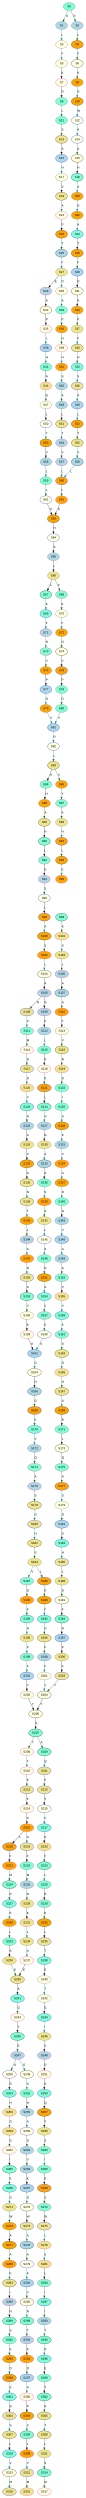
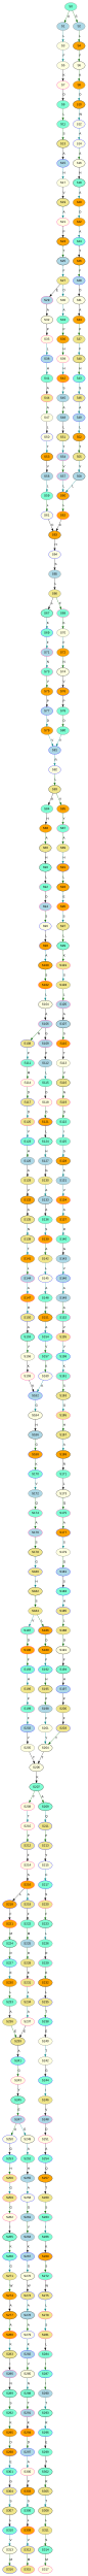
  strict digraph {
    fontname="Liberation Sans"
    node [color=gray40 fillcolor=aquamarine fontname="Liberation Sans" style=filled]
    edge [color=teal fontname="Liberation Sans"]
    S1 [fillcolor=lightblue]
    S0
    S2 [fillcolor=lightblue]
    S3 [fillcolor=lightyellow]
    S4 [color=black fillcolor=orange]
    S5 [fillcolor=lightyellow]
    S6 [color=black fillcolor=lightyellow]
    S7 [color=deeppink fillcolor=lightyellow]
    S8 [fillcolor=orange]
    S9
    S10 [color=black fillcolor=orange]
    S11
    S12 [color=blue fillcolor=lightyellow]
    S13 [color=black fillcolor=khaki]
    S14 [color=blue fillcolor=lightyellow]
    S15 [color=blue fillcolor=lightblue]
    S16 [color=black fillcolor=lightyellow]
    S17 [fillcolor=lightyellow]
    S18 [color=black]
    S19 [color=black fillcolor=khaki]
    S20 [fillcolor=orange]
    S21 [color=deeppink fillcolor=lightyellow]
    S22 [fillcolor=orange]
    S23 [color=black fillcolor=orange]
    S24 [color=blue]
    S25 [color=black fillcolor=lightblue]
    S26 [color=black fillcolor=orange]
    S27 [fillcolor=khaki]
    S28 [color=blue fillcolor=lightblue]
    S29 [color=deeppink fillcolor=lightblue]
    S30 [fillcolor=lightyellow]
    S31 [color=black fillcolor=lightyellow]
    S32 [color=black fillcolor=lightyellow]
    S33
    S34 [fillcolor=orange]
    S35 [color=deeppink fillcolor=lightyellow]
    S36 [fillcolor=orange]
    S37 [fillcolor=khaki]
    S38 [color=blue fillcolor=lightblue]
    S39 [color=deeppink fillcolor=lightyellow]
    S40 [color=black fillcolor=khaki]
    S41
    S42 [color=deeppink fillcolor=orange]
    S43 [color=blue]
    S44 [color=deeppink fillcolor=khaki]
    S45 [fillcolor=lightblue]
    S46 [color=blue fillcolor=khaki]
    S47 [fillcolor=lightyellow]
    S48 [fillcolor=lightblue]
    S49 [color=blue fillcolor=lightblue]
    S50 [color=blue fillcolor=lightyellow]
    S51 [color=black fillcolor=khaki]
    S52 [color=black fillcolor=orange]
    S53 [color=black fillcolor=orange]
    S54 [color=deeppink fillcolor=lightblue]
    S55 [color=black fillcolor=khaki]
    S56 [fillcolor=lightblue]
    S57 [color=deeppink fillcolor=lightblue]
    S58 [color=black fillcolor=lightblue]
    S59
    S60 [color=blue fillcolor=orange]
    S61 [color=blue fillcolor=lightyellow]
    S62 [color=deeppink fillcolor=orange]
    S63 [color=black fillcolor=orange]
    S64 [color=blue fillcolor=lightyellow]
    S65 [fillcolor=lightblue]
    S66 [fillcolor=khaki]
    S67 [color=black]
    S68 [color=deeppink]
    S69 [color=blue]
    S70 [fillcolor=lightyellow]
    S71 [color=deeppink fillcolor=lightblue]
    S72 [fillcolor=orange]
    S73 [color=deeppink]
    S74 [color=black fillcolor=lightyellow]
    S75 [fillcolor=orange]
    S76 [color=blue fillcolor=orange]
    S77 [color=blue fillcolor=lightblue]
    S78
    S79 [fillcolor=orange]
    S80
    S81 [color=blue fillcolor=lightblue]
    S82 [color=blue fillcolor=lightyellow]
    S83 [color=black fillcolor=khaki]
    S84
    S85 [fillcolor=orange]
    S86 [fillcolor=orange]
    S87 [color=deeppink]
    S88 [color=black fillcolor=khaki]
    S89 [fillcolor=khaki]
    S90 [color=black]
    S91 [color=blue fillcolor=orange]
    S92 [color=deeppink]
    S93 [color=black fillcolor=orange]
    S94 [color=deeppink fillcolor=lightblue]
    S95 [color=deeppink fillcolor=orange]
    S96 [color=blue fillcolor=lightyellow]
+   S97 [color=black fillcolor=khaki]
    S98 [color=blue fillcolor=orange]
    S99 [color=black]
    S100 [color=black fillcolor=orange]
    S101 [color=deeppink fillcolor=khaki]
    S102 [color=deeppink fillcolor=orange]
    S103 [fillcolor=khaki]
    S104 [color=black fillcolor=lightyellow]
    S105 [color=deeppink fillcolor=lightblue]
    S106 [color=deeppink fillcolor=lightblue]
    S107 [color=black fillcolor=lightblue]
    S108 [color=blue fillcolor=khaki]
    S109 [color=deeppink fillcolor=lightblue]
    S110 [color=deeppink fillcolor=orange]
    S111 [color=deeppink]
    S112 [fillcolor=lightblue]
    S113 [fillcolor=lightyellow]
    S114 [color=deeppink fillcolor=lightyellow]
    S115
    S116 [color=black fillcolor=khaki]
    S117 [color=blue fillcolor=khaki]
    S118 [color=deeppink fillcolor=lightyellow]
    S119 [color=deeppink fillcolor=khaki]
    S120 [color=deeppink fillcolor=khaki]
    S121 [color=blue fillcolor=orange]
    S122
    S123 [color=blue]
    S124 [color=black]
    S125
    S126 [fillcolor=lightblue]
    S127 [fillcolor=lightblue]
    S128 [color=black fillcolor=orange]
    S129 [fillcolor=khaki]
    S130 [fillcolor=khaki]
    S131 [fillcolor=lightblue]
    S132 [color=black fillcolor=orange]
    S133 [color=black fillcolor=lightblue]
    S134 [color=deeppink fillcolor=orange]
    S135 [color=black fillcolor=khaki]
    S136
    S137 [fillcolor=orange]
    S138 [color=black fillcolor=khaki]
    S139 [color=deeppink fillcolor=orange]
    S140
    S141 [fillcolor=orange]
    S142 [fillcolor=khaki]
    S143 [fillcolor=lightblue]
    S144 [color=deeppink fillcolor=lightblue]
    S145 [color=blue fillcolor=lightyellow]
    S146 [color=blue fillcolor=lightblue]
    S147 [color=deeppink fillcolor=orange]
    S148
    S149 [fillcolor=lightblue]
    S150 [color=blue fillcolor=khaki]
    S151 [color=black fillcolor=orange]
    S152 [color=deeppink]
    S153 [color=black]
    S154 [color=blue]
    S155 [color=deeppink fillcolor=khaki]
    S156 [fillcolor=lightyellow]
    S157 [color=deeppink]
    S158 [color=blue]
    S159 [color=deeppink fillcolor=lightyellow]
    S160 [color=blue fillcolor=lightyellow]
    S161 [color=deeppink]
    S162 [color=blue fillcolor=lightblue]
    S163 [color=black fillcolor=khaki]
    S164 [color=black fillcolor=lightyellow]
    S165 [color=deeppink fillcolor=khaki]
    S166 [color=black fillcolor=lightblue]
    S167 [color=black fillcolor=khaki]
    S168 [color=blue fillcolor=orange]
    S169 [color=black fillcolor=orange]
    S170 [color=blue]
    S171
    S172 [fillcolor=lightblue]
    S173 [color=black fillcolor=lightyellow]
    S174 [color=deeppink]
    S175 [color=deeppink]
    S176 [color=deeppink fillcolor=lightblue]
    S177 [color=blue fillcolor=orange]
    S178 [color=black fillcolor=khaki]
    S179 [fillcolor=lightyellow]
    S180 [color=blue fillcolor=khaki]
    S181 [color=blue fillcolor=lightblue]
    S182 [color=black fillcolor=khaki]
    S183 [color=blue]
    S184 [fillcolor=khaki]
    S185 [color=blue fillcolor=khaki]
    S186 [color=blue fillcolor=orange]
    S187 [color=deeppink]
    S188 [fillcolor=khaki]
    S189 [color=black fillcolor=orange]
    S190 [color=deeppink fillcolor=orange]
    S191 [color=black fillcolor=lightyellow]
    S192 [color=blue]
    S193 [color=blue]
    S194 [color=black]
    S195 [color=black fillcolor=khaki]
    S196 [fillcolor=khaki]
    S197 [color=blue fillcolor=lightblue]
    S198 [fillcolor=lightblue]
    S199 [color=deeppink]
    S200 [fillcolor=khaki]
    S201 [fillcolor=lightyellow]
    S202 [color=blue fillcolor=lightblue]
    S203 [color=blue fillcolor=khaki]
    S204 [color=black fillcolor=lightyellow]
    S205 [fillcolor=lightyellow]
    S206 [color=black fillcolor=lightyellow]
    S207 [color=black]
    S208 [color=deeppink fillcolor=lightyellow]
    S209 [color=black]
    S210 [color=deeppink fillcolor=lightyellow]
    S211 [color=blue fillcolor=khaki]
    S212 [color=blue fillcolor=khaki]
    S213 [color=blue fillcolor=khaki]
    S214 [color=deeppink fillcolor=lightyellow]
    S215 [color=blue fillcolor=lightyellow]
    S216 [color=deeppink fillcolor=orange]
    S217 [color=blue]
    S218 [color=blue fillcolor=orange]
    S219 [color=blue fillcolor=khaki]
    S220 [color=deeppink fillcolor=khaki]
    S221 [color=deeppink fillcolor=orange]
    S222
    S223 [color=black]
    S224 [color=black]
    S225 [fillcolor=lightblue]
    S226
    S227 [color=blue]
    S228 [fillcolor=khaki]
    S229 [color=deeppink]
    S230 [fillcolor=orange]
    S231 [color=deeppink fillcolor=khaki]
    S232 [color=black fillcolor=orange]
    S233
    S234 [fillcolor=khaki]
    S235 [color=blue fillcolor=khaki]
    S236 [fillcolor=khaki]
    S237 [color=deeppink fillcolor=lightyellow]
    S238 [color=blue]
    S239 [color=black fillcolor=khaki]
    S240 [fillcolor=lightyellow]
    S241 [color=blue]
    S242 [fillcolor=lightyellow]
    S243 [color=deeppink fillcolor=lightyellow]
    S244 [color=blue]
    S245 [color=black]
    S246 [fillcolor=khaki]
    S247 [color=deeppink fillcolor=lightblue]
    S248 [color=deeppink fillcolor=lightblue]
    S249 [color=black fillcolor=lightyellow]
    S250 [color=blue fillcolor=lightyellow]
    S251 [color=deeppink fillcolor=lightyellow]
    S252
    S253 [color=blue]
    S254 [color=blue]
    S255 [fillcolor=lightblue]
    S256 [color=deeppink fillcolor=khaki]
    S257 [color=black fillcolor=orange]
    S258 [color=blue fillcolor=lightyellow]
    S259 [color=deeppink fillcolor=khaki]
    S260 [fillcolor=khaki]
    S261 [fillcolor=lightblue]
    S262 [color=deeppink fillcolor=lightyellow]
    S263 [color=deeppink]
    S264 [fillcolor=lightblue]
    S265 [color=black]
    S266
    S267 [color=blue fillcolor=lightblue]
    S268 [color=blue]
    S269 [color=blue fillcolor=orange]
    S270 [color=black fillcolor=lightyellow]
    S271 [fillcolor=khaki]
    S272 [color=deeppink]
    S273 [color=blue fillcolor=khaki]
    S274 [fillcolor=orange]
    S275 [color=blue fillcolor=khaki]
    S276 [color=black fillcolor=lightblue]
    S277 [color=black fillcolor=orange]
    S278 [color=deeppink fillcolor=khaki]
    S279 [color=blue fillcolor=lightyellow]
    S280 [color=deeppink fillcolor=orange]
    S281 [color=deeppink fillcolor=khaki]
    S282 [color=blue fillcolor=lightblue]
    S283 [color=black fillcolor=khaki]
    S284 [color=deeppink]
    S285 [color=black fillcolor=lightyellow]
    S286 [color=deeppink fillcolor=lightblue]
    S287 [color=blue]
    S288 [color=black]
    S289 [color=black]
    S290 [fillcolor=lightblue]
    S291 [color=deeppink fillcolor=lightblue]
    S292
    S293 [color=black]
    S294 [color=deeppink fillcolor=orange]
    S295 [fillcolor=orange]
    S296 [color=blue]
    S297 [color=blue fillcolor=lightblue]
    S298 [color=blue fillcolor=orange]
    S299
    S300 [color=deeppink fillcolor=lightyellow]
    S301 [color=blue]
    S302 [color=black]
    S303 [color=black fillcolor=orange]
    S304 [color=blue fillcolor=khaki]
    S305 [color=black fillcolor=khaki]
    S306 [color=black]
    S307 [color=black fillcolor=khaki]
    S308 [color=black fillcolor=khaki]
    S309 [color=deeppink fillcolor=orange]
    S310 [color=blue]
    S311 [fillcolor=khaki]
    S312 [color=blue fillcolor=khaki]
    S313 [color=black fillcolor=lightyellow]
    S314 [color=black]
    S315 [color=deeppink fillcolor=khaki]
    S316 [color=blue fillcolor=khaki]
    S317 [color=deeppink fillcolor=lightyellow]
    S1 -> S3 [label=L]
    S0 -> S1 [color=darkgreen label=A]
    S0 -> S2 [color=darkgreen label=S]
    S2 -> S4 [color=darkgreen label=L]
    S3 -> S5 [label=F]
    S4 -> S6 [color=darkgreen label=F]
    S5 -> S7 [color=black label=K]
    S6 -> S8 [color=darkgreen label=K]
    S7 -> S9 [color=black label=D]
    S8 -> S10 [label=D]
    S9 -> S11 [color=darkgreen label=L]
    S10 -> S12 [label=W]
    S11 -> S13 [color=darkgreen label=S]
    S12 -> S14 [label=A]
    S13 -> S15 [color=black label=A]
    S14 -> S16 [color=darkgreen label=A]
    S15 -> S17 [label=H]
    S16 -> S18 [color=black label=H]
    S17 -> S19 [color=black label=V]
    S18 -> S20 [label=A]
    S19 -> S21 [label=A]
    S20 -> S22 [label=D]
    S21 -> S23 [color=black label=P]
    S22 -> S24 [label=A]
    S23 -> S25 [color=darkgreen label=T]
    S24 -> S26 [color=black label=T]
    S25 -> S27 [label=F]
    S26 -> S28 [color=darkgreen label=F]
    S27 -> S29 [color=black label=E]
    S27 -> S30 [label=D]
    S28 -> S31 [color=black label=D]
    S29 -> S32 [color=black label=A]
    S30 -> S33 [label=A]
    S31 -> S34 [color=black label=A]
    S32 -> S35 [color=black label=P]
    S33 -> S36 [color=darkgreen label=P]
    S34 -> S37 [color=darkgreen label=P]
    S35 -> S38 [label=L]
    S36 -> S39 [color=darkgreen label=H]
    S37 -> S40 [label=F]
    S38 -> S41 [label=H]
    S39 -> S42 [label=H]
    S40 -> S43 [color=darkgreen label=H]
    S41 -> S44 [color=black label=A]
    S42 -> S45 [label=S]
    S43 -> S46 [label=S]
-   S44 -> S47 [color=darkgreen label=Q]
+   S44 -> S47 [color=darkgreen label=A]
    S45 -> S48 [color=darkgreen label=A]
    S46 -> S49 [label=A]
    S47 -> S50 [color=black label=L]
    S48 -> S51 [color=black label=L]
    S49 -> S52 [label=L]
    S50 -> S53 [label=T]
    S51 -> S54 [label=T]
    S52 -> S55 [color=darkgreen label=T]
    S53 -> S56 [color=black label=V]
    S54 -> S57 [color=darkgreen label=V]
    S55 -> S58 [label=V]
    S56 -> S59 [label=L]
    S57 -> S60 [label=L]
    S58 -> S60 [label=L]
    S59 -> S61 [color=darkgreen label=L]
    S60 -> S62 [color=darkgreen label=L]
    S61 -> S63 [color=black label=C]
    S62 -> S63 [color=black label=C]
    S63 -> S64 [color=black label=H]
    S64 -> S65 [color=black label=S]
    S65 -> S66 [color=black label=L]
    S66 -> S67 [color=black label=L]
    S66 -> S68 [color=darkgreen label=F]
    S67 -> S69 [label=K]
    S68 -> S70 [color=darkgreen label=K]
    S69 -> S71 [label=F]
    S70 -> S72 [label=F]
    S71 -> S73 [label=N]
    S72 -> S74 [color=darkgreen label=N]
    S73 -> S75 [color=darkgreen label=V]
    S74 -> S76 [color=black label=V]
    S75 -> S77 [color=black label=P]
    S76 -> S78 [color=black label=P]
    S77 -> S79 [label=D]
    S78 -> S80 [color=darkgreen label=D]
    S79 -> S81 [label=V]
    S80 -> S81 [label=V]
    S81 -> S82 [label=R]
    S82 -> S83 [color=darkgreen label=L]
    S83 -> S84 [color=black label=K]
    S83 -> S85 [color=darkgreen label=V]
    S84 -> S86 [color=black label=H]
    S85 -> S87 [color=darkgreen label=Y]
    S86 -> S88 [color=darkgreen label=A]
    S87 -> S89 [color=darkgreen label=A]
    S88 -> S90 [color=black label=H]
    S89 -> S91 [label=H]
    S90 -> S92 [color=black label=L]
    S91 -> S93 [color=darkgreen label=L]
    S92 -> S94 [color=black label=D]
    S93 -> S95 [label=E]
    S94 -> S96 [color=darkgreen label=S]
+   S95 -> S97 [label=S]
    S96 -> S98 [color=black label=L]
+   S97 -> S99 [color=darkgreen label=L]
    S98 -> S100 [label=A]
    S99 -> S101 [color=darkgreen label=K]
    S100 -> S102 [color=darkgreen label=S]
    S101 -> S103 [label=S]
    S102 -> S104 [label=L]
    S103 -> S105 [color=darkgreen label=L]
    S104 -> S106 [color=black label=A]
    S105 -> S107 [color=black label=A]
    S106 -> S108 [color=darkgreen label=N]
    S106 -> S109 [color=black label=G]
    S107 -> S110 [color=darkgreen label=S]
    S108 -> S111 [label=P]
    S109 -> S112 [color=black label=P]
    S110 -> S113 [color=black label=T]
    S111 -> S114 [color=darkgreen label=M]
    S112 -> S115 [label=L]
    S113 -> S116 [color=darkgreen label=V]
    S114 -> S117 [color=darkgreen label=D]
    S115 -> S118 [color=black label=D]
    S116 -> S119 [color=darkgreen label=N]
    S117 -> S120 [label=D]
    S118 -> S121 [color=darkgreen label=D]
    S119 -> S122 [color=darkgreen label=D]
    S120 -> S123 [label=V]
    S121 -> S124 [color=black label=L]
    S122 -> S125 [label=I]
    S123 -> S126 [color=darkgreen label=H]
    S124 -> S127 [label=H]
    S125 -> S128 [label=S]
    S126 -> S129 [color=black label=A]
    S127 -> S130 [color=black label=G]
    S128 -> S131 [label=K]
    S129 -> S132 [color=black label=V]
    S130 -> S133 [label=A]
    S131 -> S134 [label=V]
    S132 -> S135 [color=black label=A]
    S133 -> S136 [color=black label=A]
    S134 -> S137 [label=A]
    S135 -> S138 [label=N]
    S136 -> S139 [label=S]
    S137 -> S140 [label=D]
    S138 -> S141 [label=T]
    S139 -> S142 [color=darkgreen label=A]
    S140 -> S143 [color=black label=G]
    S141 -> S144 [color=darkgreen label=L]
    S142 -> S145 [label=L]
    S143 -> S146 [label=V]
    S144 -> S147 [label=A]
    S145 -> S148 [label=A]
    S146 -> S149 [label=A]
    S147 -> S150 [label=D]
    S148 -> S151 [color=darkgreen label=D]
    S149 -> S152 [color=darkgreen label=A]
    S150 -> S153 [color=black label=A]
    S151 -> S154 [label=A]
    S152 -> S155 [color=black label=V]
    S153 -> S156 [color=darkgreen label=V]
    S154 -> S157 [color=darkgreen label=V]
    S155 -> S158 [label=V]
    S156 -> S159 [color=black label=K]
    S157 -> S160 [color=darkgreen label=K]
    S158 -> S161 [label=K]
    S159 -> S162 [color=black label=K]
    S160 -> S162 [label=K]
    S161 -> S163 [color=darkgreen label=S]
    S162 -> S164 [label=G]
    S163 -> S165 [label=G]
    S164 -> S166 [color=black label=H]
    S165 -> S167 [color=darkgreen label=H]
    S166 -> S168 [color=darkgreen label=G]
    S167 -> S169 [label=A]
    S168 -> S170 [color=darkgreen label=K]
    S169 -> S171 [color=black label=R]
    S170 -> S172 [label=V]
    S171 -> S173 [color=black label=L]
    S172 -> S174 [color=darkgreen label=Q]
    S173 -> S175 [color=darkgreen label=Q]
    S174 -> S176 [color=darkgreen label=A]
    S175 -> S177 [color=darkgreen label=A]
    S176 -> S178 [color=darkgreen label=S]
    S177 -> S179 [label=S]
    S178 -> S180 [label=G]
    S179 -> S181 [color=darkgreen label=G]
    S180 -> S182 [label=H]
    S181 -> S183 [color=black label=S]
    S182 -> S184 [color=darkgreen label=S]
    S183 -> S185 [label=H]
    S184 -> S186 [color=darkgreen label=L]
    S184 -> S187 [label=V]
    S185 -> S188 [color=darkgreen label=L]
    S186 -> S189 [color=darkgreen label=D]
    S187 -> S190 [color=darkgreen label=D]
    S188 -> S191 [color=darkgreen label=D]
    S189 -> S192 [label=F]
    S190 -> S193 [color=darkgreen label=F]
    S191 -> S194 [color=black label=F]
    S192 -> S195 [color=darkgreen label=H]
    S193 -> S196 [label=H]
    S194 -> S197 [color=black label=H]
    S195 -> S198 [color=darkgreen label=P]
    S196 -> S199 [label=P]
    S197 -> S200 [color=black label=P]
    S198 -> S201 [label=F]
    S199 -> S202 [label=F]
    S200 -> S203 [color=black label=F]
    S201 -> S204 [label=Y]
    S202 -> S205 [color=black label=Y]
    S203 -> S204 [color=darkgreen label=Y]
    S204 -> S206 [color=black label=T]
    S205 -> S206 [color=black label=T]
    S206 -> S207 [color=black label=K]
    S207 -> S208 [color=darkgreen label=T]
    S207 -> S209 [color=darkgreen label=A]
    S208 -> S210 [label=T]
    S209 -> S211 [label=Q]
    S210 -> S212 [color=darkgreen label=P]
    S211 -> S213 [color=darkgreen label=P]
    S212 -> S214 [color=black label=F]
    S213 -> S215 [color=black label=Y]
    S214 -> S216 [color=black label=S]
    S215 -> S217 [label=C]
    S216 -> S218 [color=black label=L]
    S216 -> S219 [label=A]
    S217 -> S220 [color=black label=S]
    S218 -> S221 [color=black label=F]
    S219 -> S222 [color=black label=F]
    S220 -> S223 [color=darkgreen label=F]
    S221 -> S224 [color=darkgreen label=M]
    S222 -> S225 [color=darkgreen label=M]
    S223 -> S226 [label=L]
    S224 -> S227 [color=darkgreen label=R]
    S225 -> S228 [color=darkgreen label=R]
    S226 -> S229 [color=black label=R]
    S227 -> S230 [label=E]
    S228 -> S231 [color=black label=E]
    S229 -> S232 [color=darkgreen label=E]
    S230 -> S233 [color=darkgreen label=L]
    S231 -> S234 [label=L]
    S232 -> S235 [color=black label=L]
    S233 -> S236 [color=black label=A]
    S234 -> S237 [label=A]
    S235 -> S238 [color=darkgreen label=T]
    S236 -> S239 [color=darkgreen label=E]
    S237 -> S239 [color=black label=E]
    S238 -> S240 [color=black label=E]
    S239 -> S241 [color=black label=A]
    S240 -> S242 [label=T]
    S241 -> S243 [color=darkgreen label=G]
    S242 -> S244 [color=black label=G]
    S243 -> S245 [color=black label=Y]
    S244 -> S246 [label=I]
    S245 -> S247 [color=darkgreen label=E]
    S246 -> S248 [color=black label=V]
    S247 -> S249 [label=G]
    S247 -> S250 [color=darkgreen label=A]
    S248 -> S251 [color=black label=D]
    S249 -> S252 [label=A]
    S250 -> S253 [color=black label=G]
    S251 -> S254 [color=black label=A]
    S252 -> S255 [color=black label=H]
    S253 -> S256 [color=darkgreen label=H]
    S254 -> S257 [color=black label=Q]
    S255 -> S258 [label=A]
    S256 -> S259 [label=G]
    S257 -> S260 [color=black label=T]
    S258 -> S261 [color=darkgreen label=G]
    S259 -> S262 [color=darkgreen label=G]
    S260 -> S263 [color=darkgreen label=S]
    S261 -> S264 [color=darkgreen label=V]
    S262 -> S265 [color=black label=I]
    S263 -> S266 [label=I]
    S264 -> S267 [color=black label=K]
    S265 -> S268 [color=darkgreen label=K]
    S266 -> S269 [color=black label=K]
    S267 -> S270 [label=G]
    S268 -> S271 [label=G]
    S269 -> S272 [color=darkgreen label=S]
    S270 -> S273 [color=black label=W]
    S271 -> S274 [color=darkgreen label=W]
    S272 -> S275 [color=black label=W]
    S273 -> S276 [label=A]
    S274 -> S277 [color=black label=A]
    S275 -> S278 [label=L]
    S276 -> S279 [color=darkgreen label=A]
    S277 -> S280 [color=darkgreen label=A]
    S278 -> S281 [label=S]
    S279 -> S282 [label=K]
    S280 -> S283 [label=K]
    S281 -> S284 [color=black label=L]
    S282 -> S285 [color=darkgreen label=V]
    S283 -> S286 [color=black label=I]
    S284 -> S287 [color=darkgreen label=I]
    S285 -> S288 [label=N]
    S286 -> S289 [color=black label=N]
    S287 -> S290 [color=darkgreen label=I]
    S288 -> S291 [color=darkgreen label=T]
    S289 -> S292 [color=darkgreen label=S]
    S290 -> S293 [label=T]
    S291 -> S294 [color=black label=K]
    S292 -> S295 [color=darkgreen label=K]
    S293 -> S296 [label=R]
    S294 -> S297 [color=darkgreen label=D]
    S295 -> S298 [color=darkgreen label=D]
    S296 -> S299 [color=black label=E]
    S297 -> S300 [label=A]
    S298 -> S301 [label=E]
    S299 -> S302 [color=black label=T]
    S300 -> S303 [color=black label=P]
    S301 -> S304 [color=black label=G]
    S302 -> S305 [color=darkgreen label=R]
    S303 -> S306 [label=S]
    S304 -> S307 [label=S]
    S305 -> S308 [label=T]
    S306 -> S309 [color=black label=L]
    S307 -> S310 [color=black label=L]
    S308 -> S311 [color=darkgreen label=L]
    S309 -> S312 [label=V]
    S310 -> S313 [label=V]
    S311 -> S314 [color=darkgreen label=S]
    S312 -> S315 [color=darkgreen label=M]
    S313 -> S316 [color=darkgreen label=M]
    S314 -> S317 [color=darkgreen label=M]
  }
